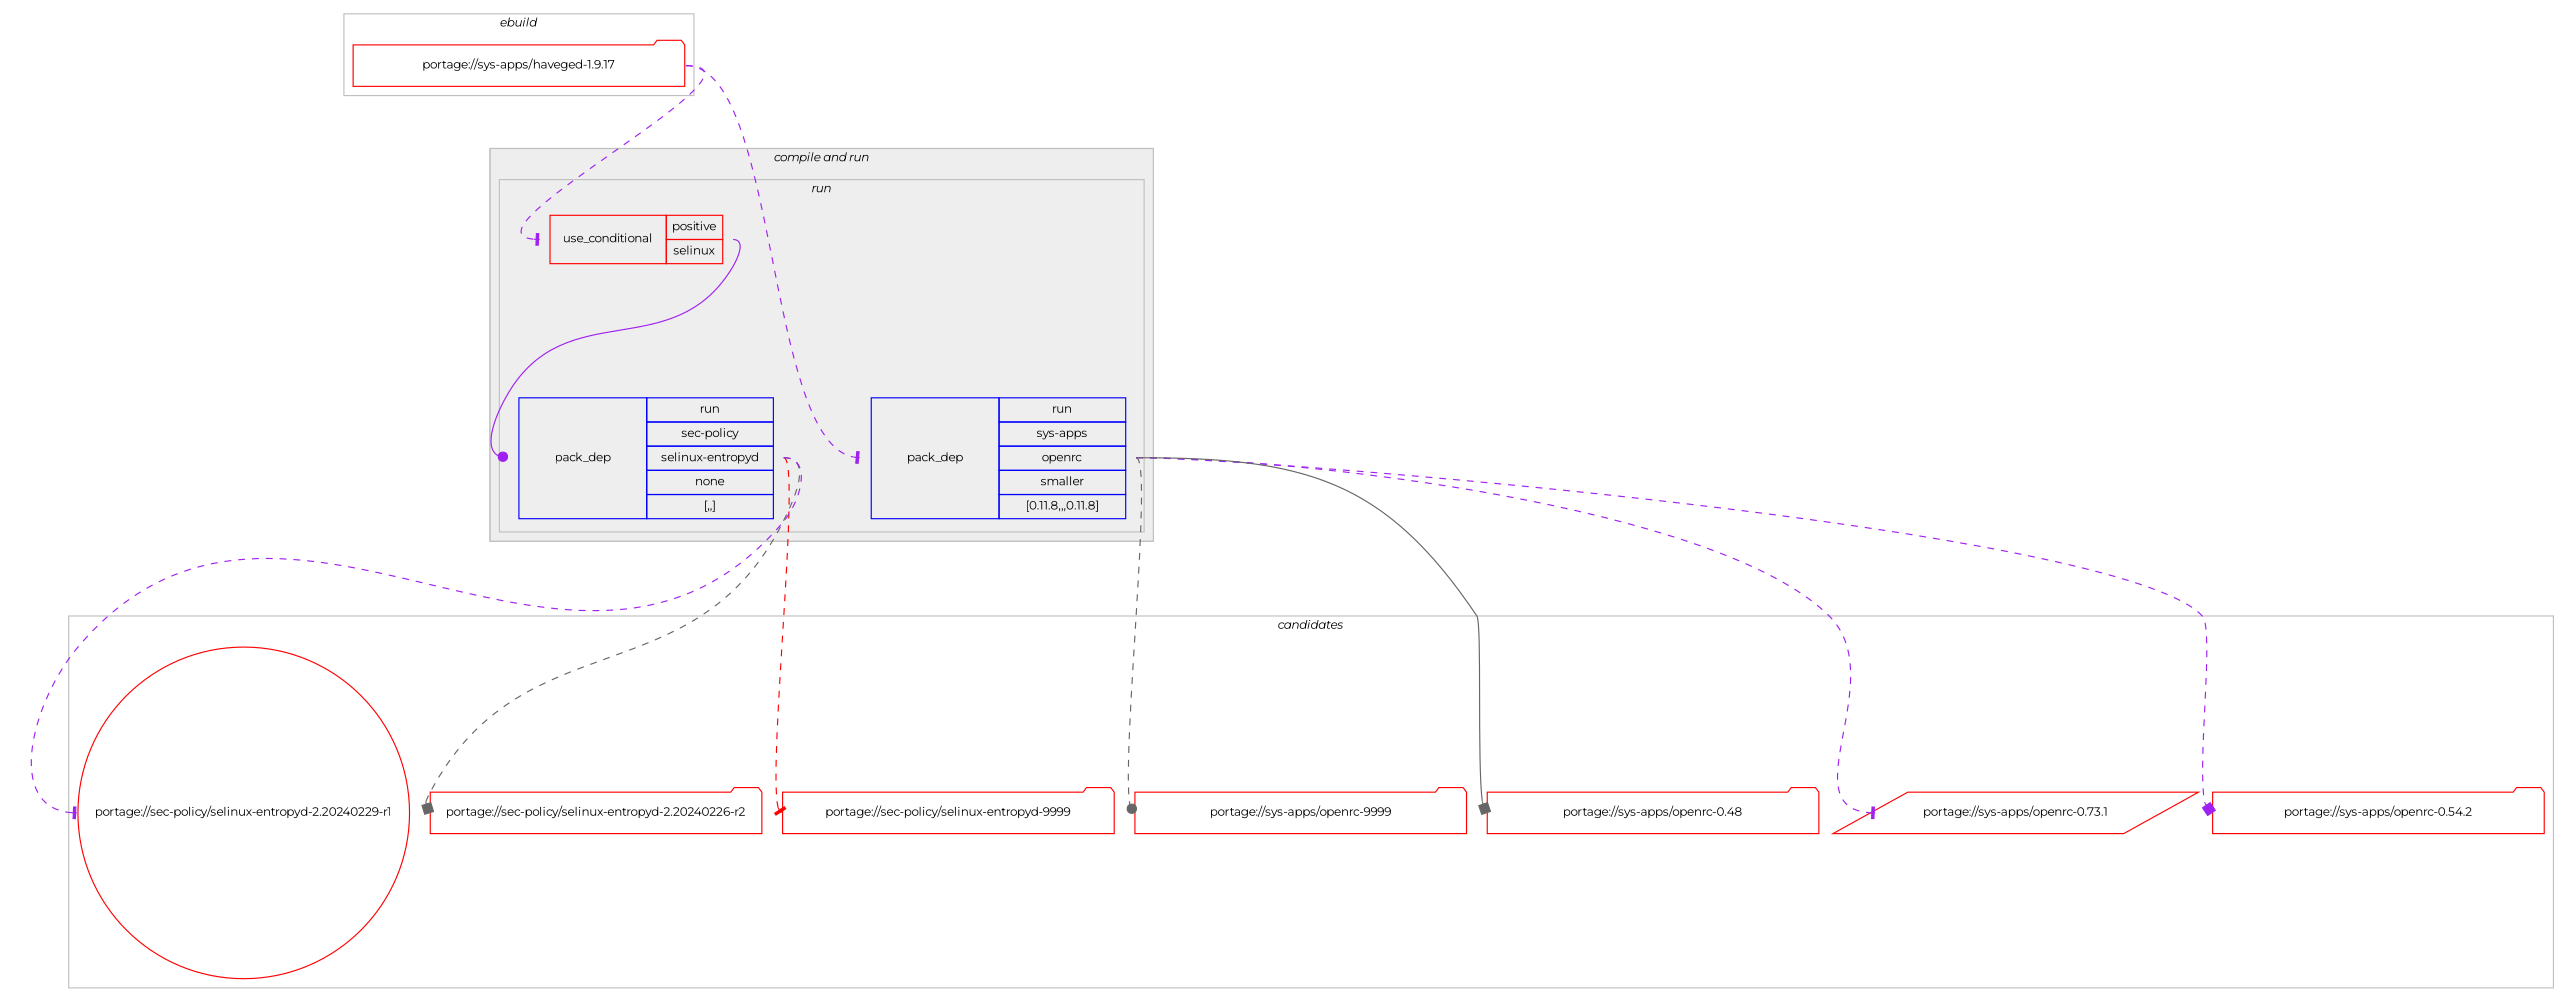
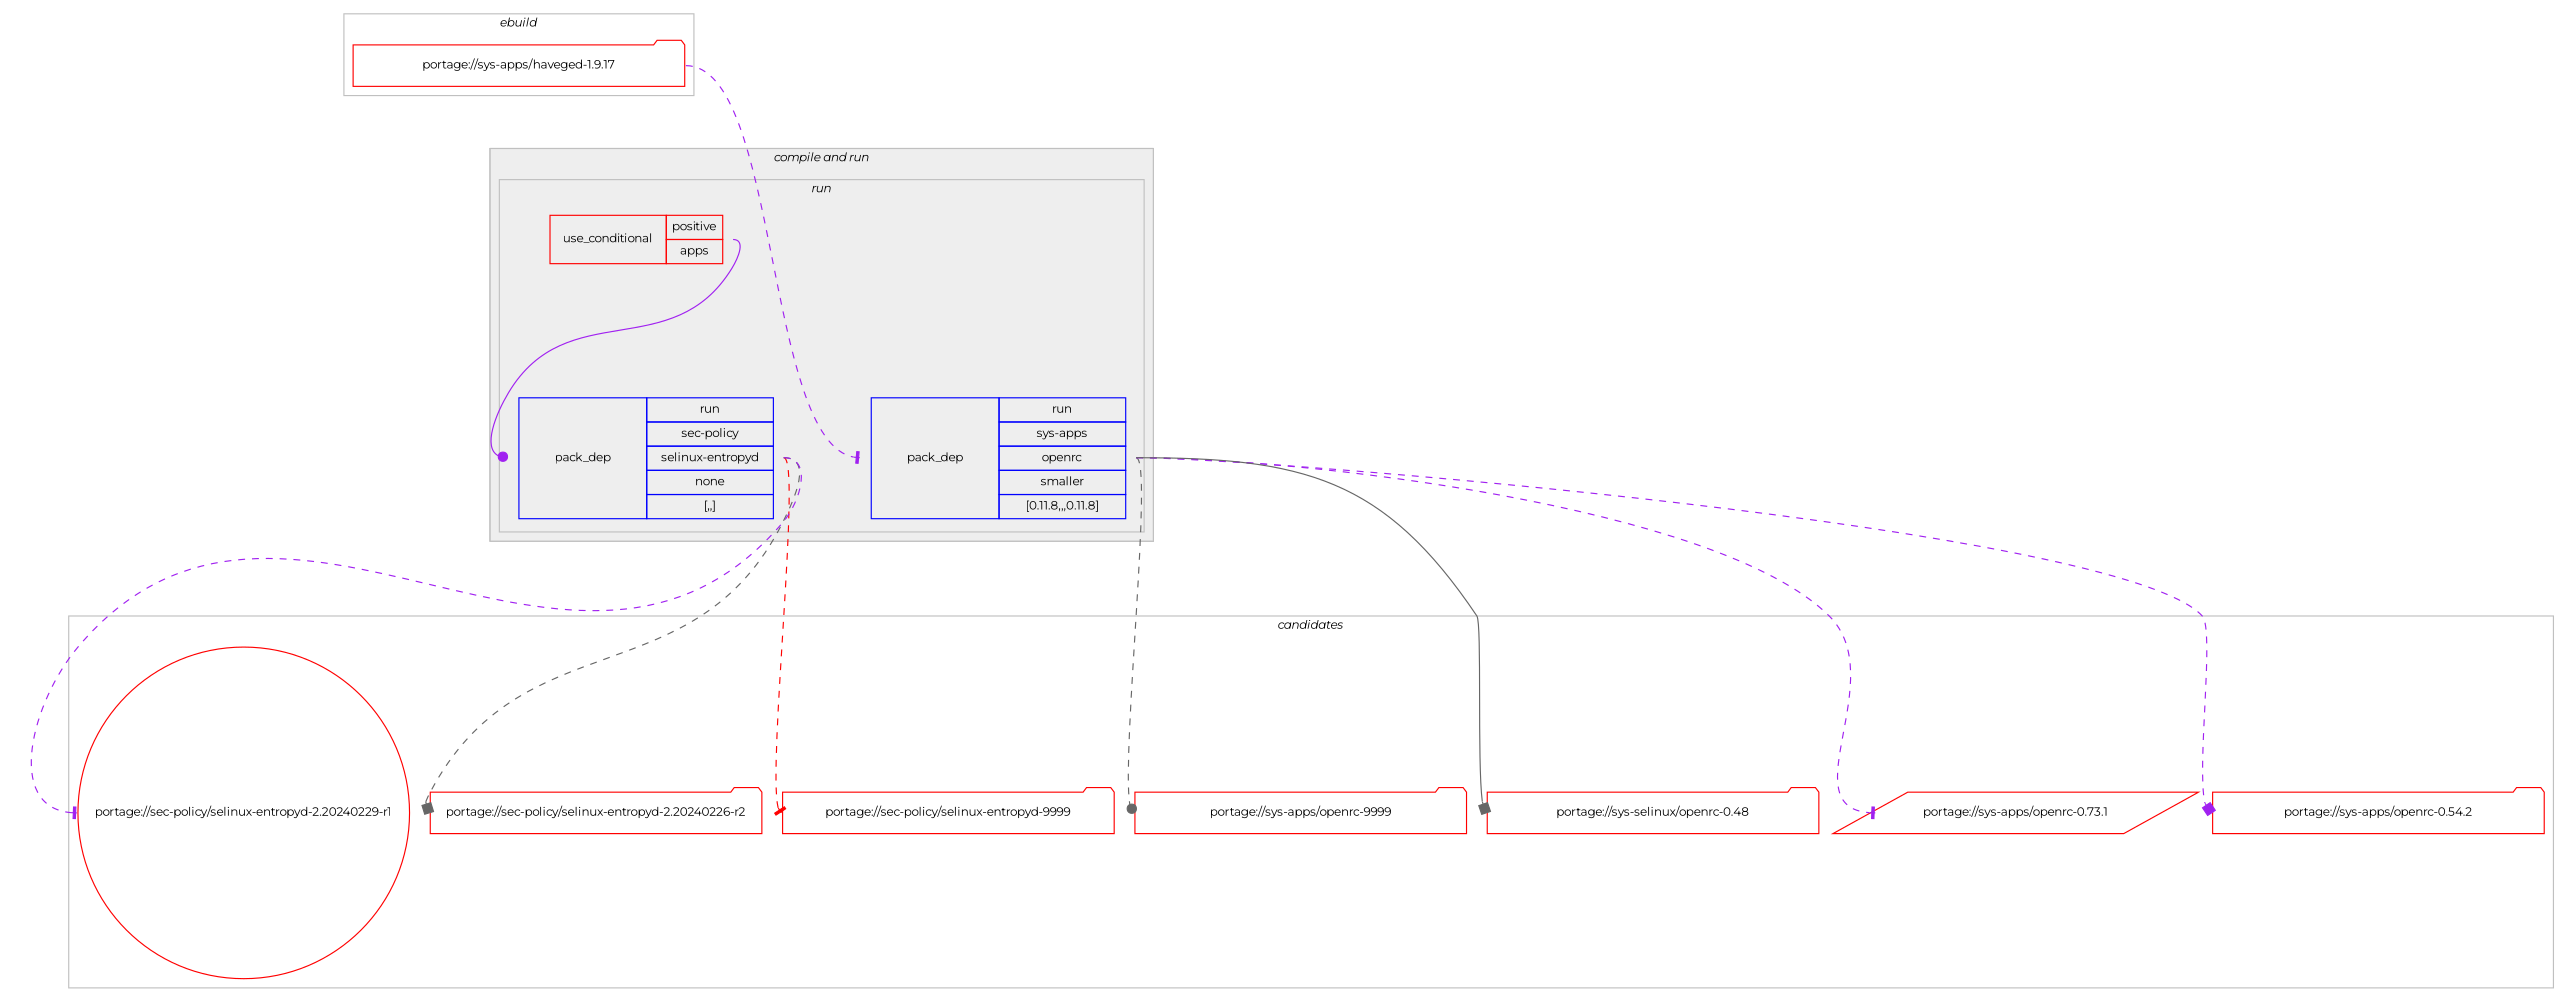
  digraph {
    compound=true
    concentrate=true
    fontname=Montserrat
    fontsize=10
    newrank=true
    rankdir=TB
    ranksep=1.5
    node [color=red fontname=Montserrat fontsize=10 shape=folder]
    edge [arrowhead=tee color=purple fontname=Montserrat headport=w style=dashed tailport=e weight=100]
    n1 [label="portage://sys-apps/haveged-1.9.17" width=4]
    n2 [color=blue label=<<TABLE BORDER="0" CELLBORDER="1" CELLSPACING="0" CELLPADDING="4" WIDTH="220"><TR><TD ROWSPAN="6" CELLPADDING="30">pack_dep</TD></TR><TR><TD WIDTH="110">run</TD></TR><TR><TD>sec-policy</TD></TR><TR><TD>selinux-entropyd</TD></TR><TR><TD>none</TD></TR><TR><TD>[,,]</TD></TR></TABLE>> shape=none]
-   n3 [label=<<TABLE BORDER="0" CELLBORDER="1" CELLSPACING="0" CELLPADDING="4"><TR><TD ROWSPAN="3" CELLPADDING="10">use_conditional</TD></TR><TR><TD>positive</TD></TR><TR><TD>selinux</TD></TR></TABLE>> shape=none]
+   n3 [label=<<TABLE BORDER="0" CELLBORDER="1" CELLSPACING="0" CELLPADDING="4"><TR><TD ROWSPAN="3" CELLPADDING="10">use_conditional</TD></TR><TR><TD>positive</TD></TR><TR><TD>apps</TD></TR></TABLE>> shape=none]
    n4 [color=blue label=<<TABLE BORDER="0" CELLBORDER="1" CELLSPACING="0" CELLPADDING="4" WIDTH="220"><TR><TD ROWSPAN="6" CELLPADDING="30">pack_dep</TD></TR><TR><TD WIDTH="110">run</TD></TR><TR><TD>sys-apps</TD></TR><TR><TD>openrc</TD></TR><TR><TD>smaller</TD></TR><TR><TD>[0.11.8,,,0.11.8]</TD></TR></TABLE>> shape=none]
    n5 [label="portage://sec-policy/selinux-entropyd-9999" width=4]
    n6 [label="portage://sec-policy/selinux-entropyd-2.20240226-r2" width=4]
    n7 [label="portage://sec-policy/selinux-entropyd-2.20240229-r1" shape=circle width=4]
    n8 [label="portage://sys-apps/openrc-9999" width=4]
    n9 [label="portage://sys-apps/openrc-0.54.2" width=4]
    n10 [label="portage://sys-apps/openrc-0.73.1" shape=parallelogram width=4]
-   n11 [label="portage://sys-apps/openrc-0.48" width=4]
+   n11 [label="portage://sys-selinux/openrc-0.48" width=4]
    subgraph cluster_1 {
      color=gray
      label=<<i>ebuild</i>>
      n1
    }
    subgraph cluster_2 {
      color=gray
      label=<<i>dependencies</i>>
      subgraph cluster_3 {
        color=gray
        fillcolor="#eeeeee"
        label=<<i>compile</i>>
        style=filled
      }
      subgraph cluster_4 {
        color=gray
        fillcolor="#eeeeee"
        label=<<i>compile and run</i>>
        style=filled
      }
      subgraph cluster_5 {
        color=gray
        fillcolor="#eeeeee"
        label=<<i>run</i>>
        style=filled
        subgraph sub_6 {
          color=gray
          fillcolor="#eeeeee"
          label=<<i>run</i>>
          style=filled
          n3
          subgraph sub_7 {
            color=gray
            fillcolor="#eeeeee"
            label=<<i>run</i>>
            style=filled
            n2
          }
        }
        subgraph sub_8 {
          color=gray
          fillcolor="#eeeeee"
          label=<<i>run</i>>
          style=filled
          n4
        }
      }
    }
    subgraph cluster_9 {
      color=gray
      label=<<i>candidates</i>>
      rank=same
      subgraph sub_10 {
        color=black
        label=<<i>candidates</i>>
        nodesep=1
        rank=same
        n5
        n6
        n7
      }
      subgraph sub_11 {
        color=black
        label=<<i>candidates</i>>
        nodesep=1
        rank=same
        n8
        n9
        n10
        n11
      }
    }
-   n1 -> n3 [weight=20]
    n1 -> n4 [weight=20]
    n2 -> n5 [color=red]
    n2 -> n6 [arrowhead=box color=gray40]
    n2 -> n7
    n3 -> n2 [arrowhead=dot style=solid weight=20]
    n4 -> n8 [arrowhead=dot color=gray40]
    n4 -> n9 [arrowhead=box]
    n4 -> n10
    n4 -> n11 [arrowhead=box color=gray40 style=solid]
  }
